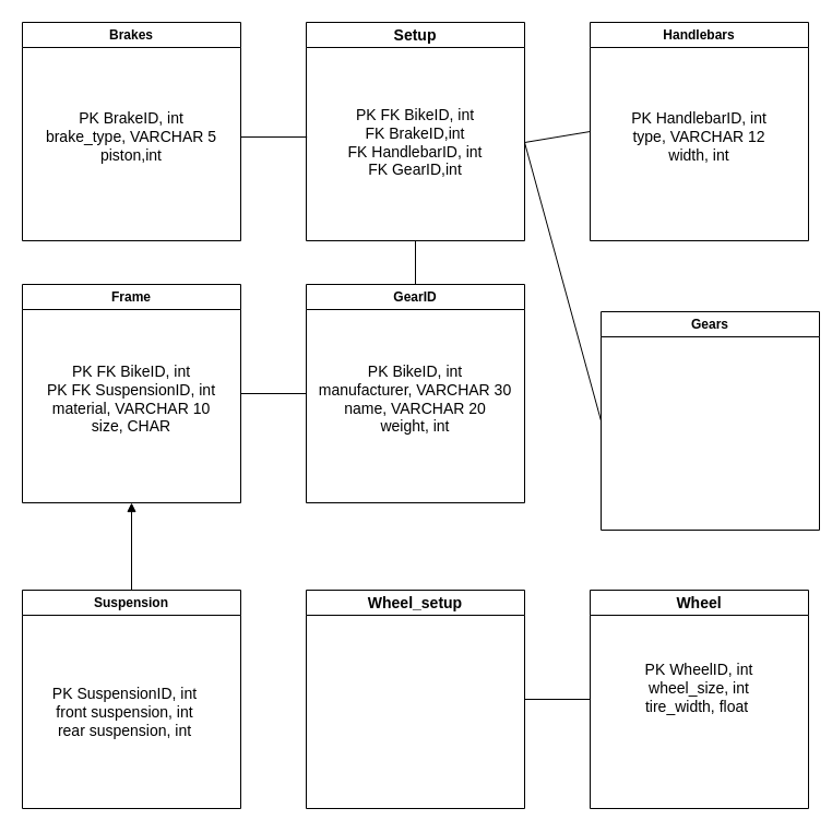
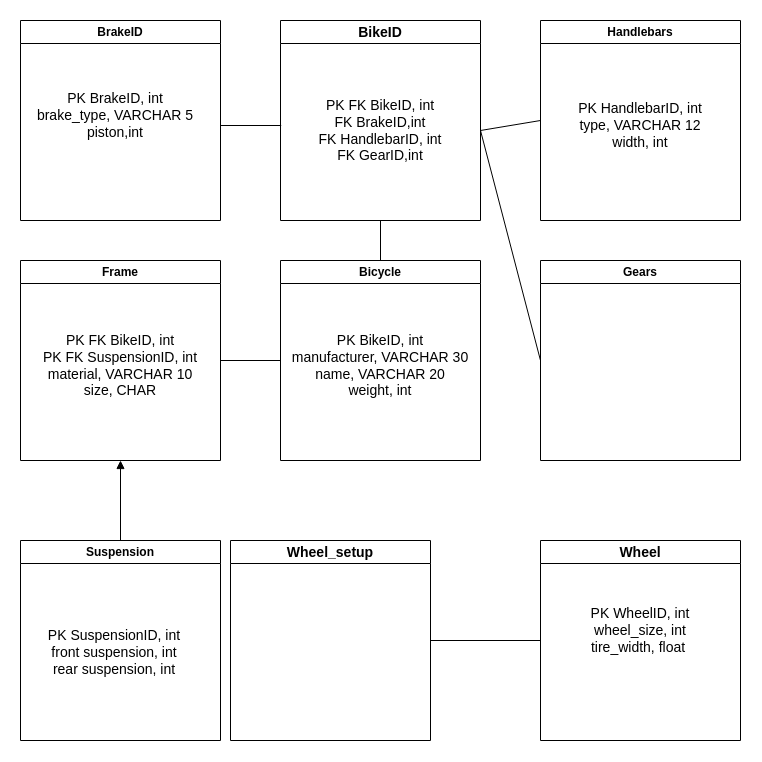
  <mxCell id="0" />
  <mxCell id="1" parent="0" />
- <mxCell id="2" value="GearID" style="swimlane;whiteSpace=wrap;html=1;" vertex="1" parent="1"><mxGeometry x="280" y="260" width="200" height="200" as="geometry" /></mxCell>
+ <mxCell id="2" value="Bicycle" style="swimlane;whiteSpace=wrap;html=1;" vertex="1" parent="1"><mxGeometry x="280" y="260" width="200" height="200" as="geometry" /></mxCell>
  <mxCell id="3" value="&lt;font style=&quot;font-size: 14px;&quot;&gt;PK BikeID, int&lt;br&gt;manufacturer, VARCHAR 30&lt;br&gt;name, VARCHAR 20&lt;br&gt;weight, int&lt;/font&gt;&lt;br&gt;" style="text;html=1;strokeColor=none;fillColor=none;align=center;verticalAlign=middle;whiteSpace=wrap;rounded=0;" vertex="1" parent="2"><mxGeometry x="10" y="30" width="180" height="150" as="geometry" /></mxCell>
  <mxCell id="4" value="Frame" style="swimlane;whiteSpace=wrap;html=1;" vertex="1" parent="1"><mxGeometry x="20" y="260" width="200" height="200" as="geometry" /></mxCell>
  <mxCell id="5" value="&lt;font style=&quot;font-size: 14px;&quot;&gt;PK FK BikeID, int&lt;br&gt;PK FK SuspensionID, int&lt;br&gt;material, VARCHAR 10&lt;br&gt;size, CHAR&lt;/font&gt;" style="text;html=1;strokeColor=none;fillColor=none;align=center;verticalAlign=middle;whiteSpace=wrap;rounded=0;" vertex="1" parent="4"><mxGeometry x="10" y="30" width="180" height="150" as="geometry" /></mxCell>
  <mxCell id="6" value="Suspension" style="swimlane;whiteSpace=wrap;html=1;" vertex="1" parent="1"><mxGeometry x="20" y="540" width="200" height="200" as="geometry" /></mxCell>
  <mxCell id="7" value="&lt;font style=&quot;font-size: 14px;&quot;&gt;PK SuspensionID, int&lt;br&gt;front suspension, int&lt;br&gt;rear suspension, int&lt;/font&gt;" style="text;html=1;strokeColor=none;fillColor=none;align=center;verticalAlign=middle;whiteSpace=wrap;rounded=0;" vertex="1" parent="6"><mxGeometry x="4" y="37" width="180" height="150" as="geometry" /></mxCell>
  <mxCell id="8" value="" style="endArrow=none;html=1;rounded=0;fontSize=14;exitX=1;exitY=0.5;exitDx=0;exitDy=0;" edge="1" parent="1" source="4"><mxGeometry width="50" height="50" relative="1" as="geometry"><mxPoint x="230" y="410" as="sourcePoint" /><mxPoint x="280" y="360" as="targetPoint" /></mxGeometry></mxCell>
  <mxCell id="9" value="" style="endArrow=block;html=1;rounded=0;fontSize=14;entryX=0.5;entryY=1;entryDx=0;entryDy=0;" edge="1" parent="1" source="6" target="4"><mxGeometry width="50" height="50" relative="1" as="geometry"><mxPoint x="80" y="520" as="sourcePoint" /><mxPoint x="130" y="470" as="targetPoint" /></mxGeometry></mxCell>
- <mxCell id="10" value="Setup" style="swimlane;whiteSpace=wrap;html=1;fontSize=14;" vertex="1" parent="1"><mxGeometry x="280" y="20" width="200" height="200" as="geometry" /></mxCell>
+ <mxCell id="10" value="BikeID" style="swimlane;whiteSpace=wrap;html=1;fontSize=14;" vertex="1" parent="1"><mxGeometry x="280" y="20" width="200" height="200" as="geometry" /></mxCell>
  <mxCell id="11" value="PK FK BikeID, int&lt;br&gt;FK BrakeID,int&lt;br&gt;FK HandlebarID, int&lt;br&gt;FK GearID,int" style="text;html=1;strokeColor=none;fillColor=none;align=center;verticalAlign=middle;whiteSpace=wrap;rounded=0;fontSize=14;" vertex="1" parent="10"><mxGeometry x="10" y="30" width="180" height="160" as="geometry" /></mxCell>
- <mxCell id="12" value="Brakes" style="swimlane;whiteSpace=wrap;html=1;" vertex="1" parent="1"><mxGeometry x="20" y="20" width="200" height="200" as="geometry" /></mxCell>
- <mxCell id="13" value="&lt;span style=&quot;font-size: 14px;&quot;&gt;PK BrakeID, int&lt;br&gt;brake_type, VARCHAR 5&lt;br&gt;piston,int&lt;br&gt;&lt;/span&gt;" style="text;html=1;strokeColor=none;fillColor=none;align=center;verticalAlign=middle;whiteSpace=wrap;rounded=0;" vertex="1" parent="12"><mxGeometry x="10" y="30" width="180" height="150" as="geometry" /></mxCell>
+ <mxCell id="12" value="BrakeID" style="swimlane;whiteSpace=wrap;html=1;" vertex="1" parent="1"><mxGeometry x="20" y="20" width="200" height="200" as="geometry" /></mxCell>
+ <mxCell id="13" value="&lt;span style=&quot;font-size: 14px;&quot;&gt;PK BrakeID, int&lt;br&gt;brake_type, VARCHAR 5&lt;br&gt;piston,int&lt;br&gt;&lt;/span&gt;" style="text;html=1;strokeColor=none;fillColor=none;align=center;verticalAlign=middle;whiteSpace=wrap;rounded=0;" vertex="1" parent="12"><mxGeometry x="5" y="20" width="180" height="150" as="geometry" /></mxCell>
  <mxCell id="14" value="" style="endArrow=none;html=1;rounded=0;fontSize=14;" edge="1" parent="12"><mxGeometry width="50" height="50" relative="1" as="geometry"><mxPoint x="200" y="105" as="sourcePoint" /><mxPoint x="260.711" y="105" as="targetPoint" /></mxGeometry></mxCell>
  <mxCell id="15" value="Handlebars" style="swimlane;whiteSpace=wrap;html=1;" vertex="1" parent="1"><mxGeometry x="540" y="20" width="200" height="200" as="geometry" /></mxCell>
  <mxCell id="16" value="&lt;font style=&quot;font-size: 14px;&quot;&gt;PK HandlebarID, int&lt;br&gt;type, VARCHAR 12&lt;br&gt;width, int&lt;/font&gt;" style="text;html=1;strokeColor=none;fillColor=none;align=center;verticalAlign=middle;whiteSpace=wrap;rounded=0;" vertex="1" parent="15"><mxGeometry x="10" y="30" width="180" height="150" as="geometry" /></mxCell>
- <mxCell id="17" value="Gears" style="swimlane;whiteSpace=wrap;html=1;" vertex="1" parent="1"><mxGeometry x="550" y="285" width="200" height="200" as="geometry" /></mxCell>
+ <mxCell id="17" value="Gears" style="swimlane;whiteSpace=wrap;html=1;" vertex="1" parent="1"><mxGeometry x="540" y="260" width="200" height="200" as="geometry" /></mxCell>
  <mxCell id="18" value="" style="endArrow=none;html=1;rounded=0;fontSize=14;exitX=0.5;exitY=0;exitDx=0;exitDy=0;entryX=0.5;entryY=1;entryDx=0;entryDy=0;" edge="1" parent="1" source="2" target="10"><mxGeometry width="50" height="50" relative="1" as="geometry"><mxPoint x="370" y="270" as="sourcePoint" /><mxPoint x="420" y="220" as="targetPoint" /></mxGeometry></mxCell>
  <mxCell id="19" value="" style="endArrow=none;html=1;rounded=0;fontSize=14;entryX=0;entryY=0.5;entryDx=0;entryDy=0;" edge="1" parent="1" target="15"><mxGeometry width="50" height="50" relative="1" as="geometry"><mxPoint x="480" y="130" as="sourcePoint" /><mxPoint x="530" y="80" as="targetPoint" /></mxGeometry></mxCell>
  <mxCell id="20" value="" style="endArrow=none;html=1;rounded=0;fontSize=14;entryX=0;entryY=0.5;entryDx=0;entryDy=0;" edge="1" parent="1" target="17"><mxGeometry width="50" height="50" relative="1" as="geometry"><mxPoint x="480" y="130" as="sourcePoint" /><mxPoint x="540" y="150" as="targetPoint" /></mxGeometry></mxCell>
- <mxCell id="21" value="Wheel_setup" style="swimlane;whiteSpace=wrap;html=1;fontSize=14;" vertex="1" parent="1"><mxGeometry x="280" y="540" width="200" height="200" as="geometry" /></mxCell>
+ <mxCell id="21" value="Wheel_setup" style="swimlane;whiteSpace=wrap;html=1;fontSize=14;" vertex="1" parent="1"><mxGeometry x="230" y="540" width="200" height="200" as="geometry" /></mxCell>
  <mxCell id="22" value="Wheel" style="swimlane;whiteSpace=wrap;html=1;fontSize=14;" vertex="1" parent="1"><mxGeometry x="540" y="540" width="200" height="200" as="geometry" /></mxCell>
  <mxCell id="23" value="PK WheelID, int&lt;br&gt;wheel_size, int&lt;br&gt;tire_width, float&amp;nbsp;" style="text;html=1;strokeColor=none;fillColor=none;align=center;verticalAlign=middle;whiteSpace=wrap;rounded=0;fontSize=14;" vertex="1" parent="22"><mxGeometry x="10" y="10" width="180" height="160" as="geometry" /></mxCell>
  <mxCell id="24" value="" style="endArrow=none;html=1;rounded=0;fontSize=14;entryX=0;entryY=0.5;entryDx=0;entryDy=0;exitX=1;exitY=0.5;exitDx=0;exitDy=0;" edge="1" parent="1" source="21" target="22"><mxGeometry width="50" height="50" relative="1" as="geometry"><mxPoint x="480" y="660" as="sourcePoint" /><mxPoint x="529" y="641" as="targetPoint" /></mxGeometry></mxCell>
